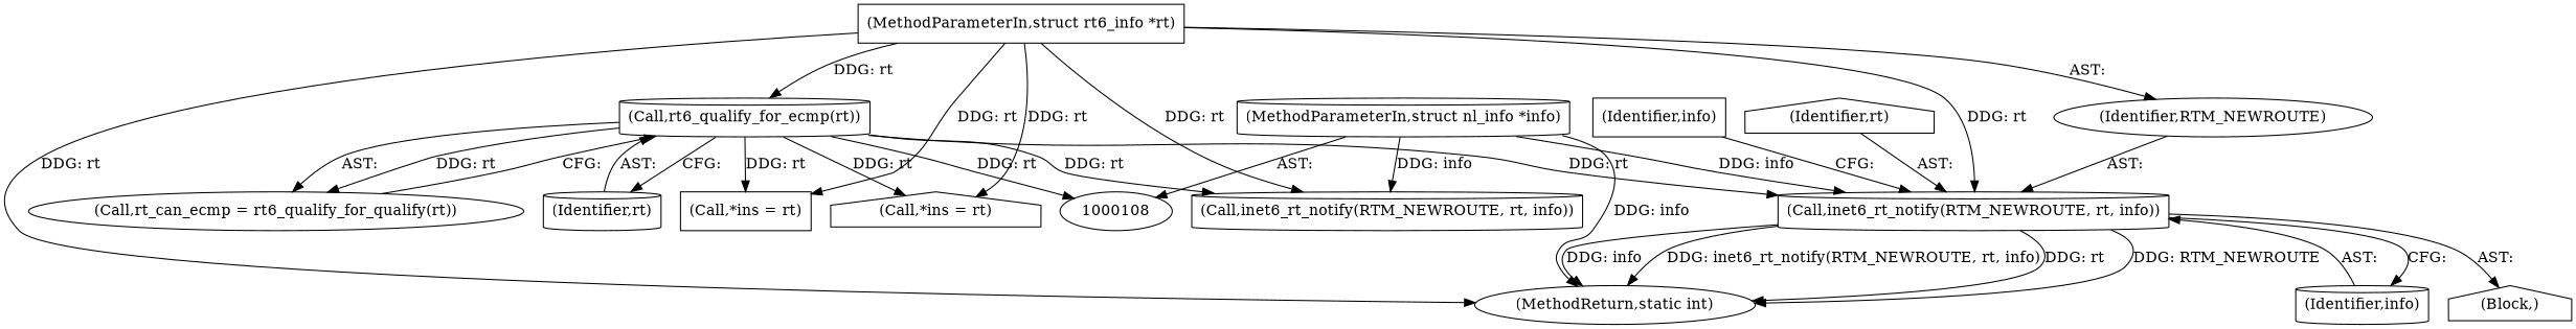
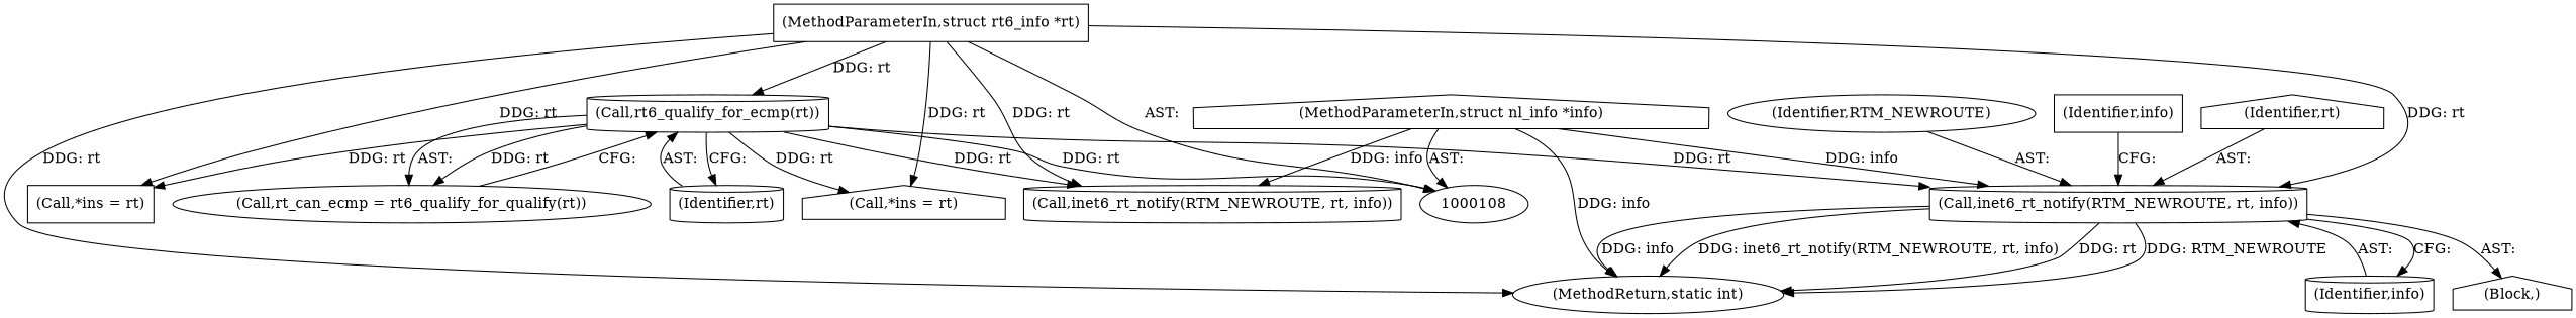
  digraph {
    fontname="DejaVu Serif"
    node [fontname="DejaVu Serif" shape=cylinder]
    edge [fontname="DejaVu Serif"]
    n1 [label="(Call,inet6_rt_notify(RTM_NEWROUTE, rt, info))"]
    n2 [label="(MethodReturn,static int)" shape=ellipse]
    n3 [label="(Identifier,info)"]
    n4 [label="(Block,)" shape=house]
    n5 [label="(MethodParameterIn,struct rt6_info *rt)" shape=box]
    n6 [label="(Call,rt6_qualify_for_ecmp(rt))"]
    n7 [label="(Call,*ins = rt)" shape=house]
    n8 [label="(Call,inet6_rt_notify(RTM_NEWROUTE, rt, info))"]
    n9 [label="(Call,*ins = rt)" shape=box]
    1000108 [shape=ellipse]
    n11 [label="(Call,rt_can_ecmp = rt6_qualify_for_qualify(rt))" shape=ellipse]
    n12 [label="(Identifier,rt)"]
-   n13 [label="(MethodParameterIn,struct nl_info *info)"]
+   n13 [label="(MethodParameterIn,struct nl_info *info)" shape=house]
    n14 [label="(Identifier,RTM_NEWROUTE)" shape=ellipse]
    n15 [label="(Identifier,info)" shape=box]
    n16 [label="(Identifier,rt)" shape=house]
    n1 -> n2 [label="DDG: RTM_NEWROUTE"]
    n1 -> n2 [label="DDG: info"]
    n1 -> n2 [label="DDG: inet6_rt_notify(RTM_NEWROUTE, rt, info)"]
    n1 -> n2 [label="DDG: rt"]
    n1 -> n3 [label="CFG: "]
    n1 -> n4 [label="AST: "]
    n3 -> n1 [label="AST: "]
    n5 -> n1 [label="DDG: rt"]
    n5 -> n2 [label="DDG: rt"]
    n5 -> n6 [label="DDG: rt"]
    n5 -> n7 [label="DDG: rt"]
    n5 -> n8 [label="DDG: rt"]
    n5 -> n9 [label="DDG: rt"]
-   n5 -> n14 [label="AST: "]
+   n5 -> 1000108 [label="AST: "]
    n6 -> n1 [label="DDG: rt"]
    n6 -> n7 [label="DDG: rt"]
    n6 -> n8 [label="DDG: rt"]
    n6 -> n9 [label="DDG: rt"]
    n6 -> 1000108 [label="DDG: rt"]
    n6 -> n11 [label="AST: "]
    n6 -> n11 [label="DDG: rt"]
    n6 -> n12 [label="CFG: "]
    n11 -> n6 [label="CFG: "]
    n12 -> n6 [label="AST: "]
    n13 -> n1 [label="DDG: info"]
    n13 -> n2 [label="DDG: info"]
    n13 -> n8 [label="DDG: info"]
    n13 -> 1000108 [label="AST: "]
    n14 -> n1 [label="AST: "]
    n15 -> n1 [label="CFG: "]
    n16 -> n1 [label="AST: "]
  }
